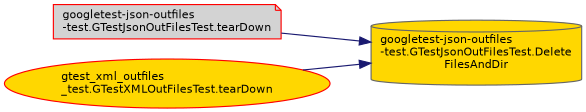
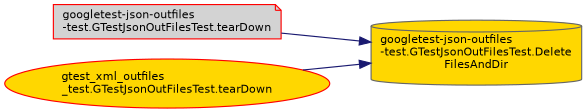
  digraph {
    rankdir=RL
    node [color=red fillcolor=gold fontname=Helvetica fontsize=10 style=filled]
    edge [color=midnightblue dir=back fontname=Helvetica fontsize=10 labelfontname=Helvetica labelfontsize=10 style=solid]
    n1 [color=gray40 fontcolor=black height=0.2 label="googletest-json-outfiles\l-test.GTestJsonOutFilesTest.Delete\lFilesAndDir" shape=cylinder width=0.4]
    n2 [height=0.2 label="googletest-json-outfiles\l-test.GTestJsonOutFilesTest.tearDown" shape=note width=0.4 fillcolor=lightgrey]
-   n3 [height=0.2 label="gtest_xml_outfiles\l_test.GTestXMLOutFilesTest.tearDown" shape=ellipse width=0.4]
+   n3 [height=0.2 label="gtest_xml_outfiles\l_test.GTestJsonOutFilesTest.tearDown" shape=ellipse width=0.4]
    n1 -> n2
    n1 -> n3
  }
